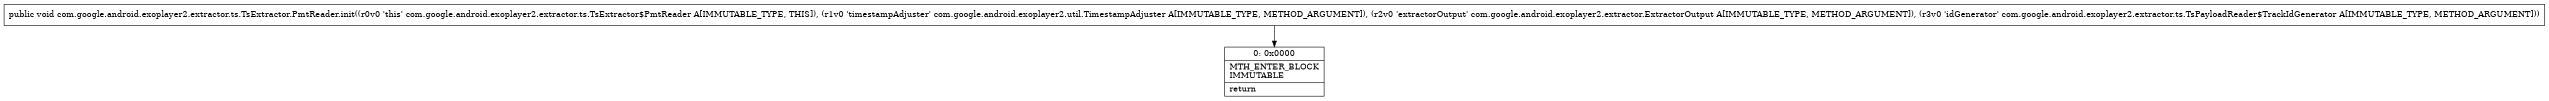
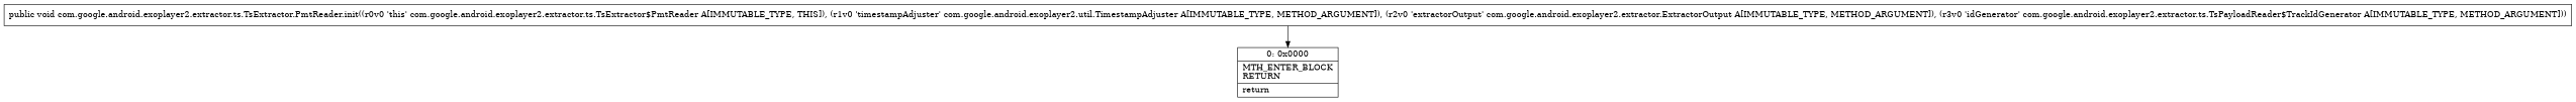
  digraph {
    node [shape=record]
-   n1 [label="{0\:\ 0x0000|MTH_ENTER_BLOCK\lIMMUTABLE\l|return\l}"]
+   n1 [label="{0\:\ 0x0000|MTH_ENTER_BLOCK\lRETURN\l|return\l}"]
    n2 [label="{public void com.google.android.exoplayer2.extractor.ts.TsExtractor.PmtReader.init((r0v0 'this' com.google.android.exoplayer2.extractor.ts.TsExtractor$PmtReader A[IMMUTABLE_TYPE, THIS]), (r1v0 'timestampAdjuster' com.google.android.exoplayer2.util.TimestampAdjuster A[IMMUTABLE_TYPE, METHOD_ARGUMENT]), (r2v0 'extractorOutput' com.google.android.exoplayer2.extractor.ExtractorOutput A[IMMUTABLE_TYPE, METHOD_ARGUMENT]), (r3v0 'idGenerator' com.google.android.exoplayer2.extractor.ts.TsPayloadReader$TrackIdGenerator A[IMMUTABLE_TYPE, METHOD_ARGUMENT])) }"]
    n2 -> n1
  }
